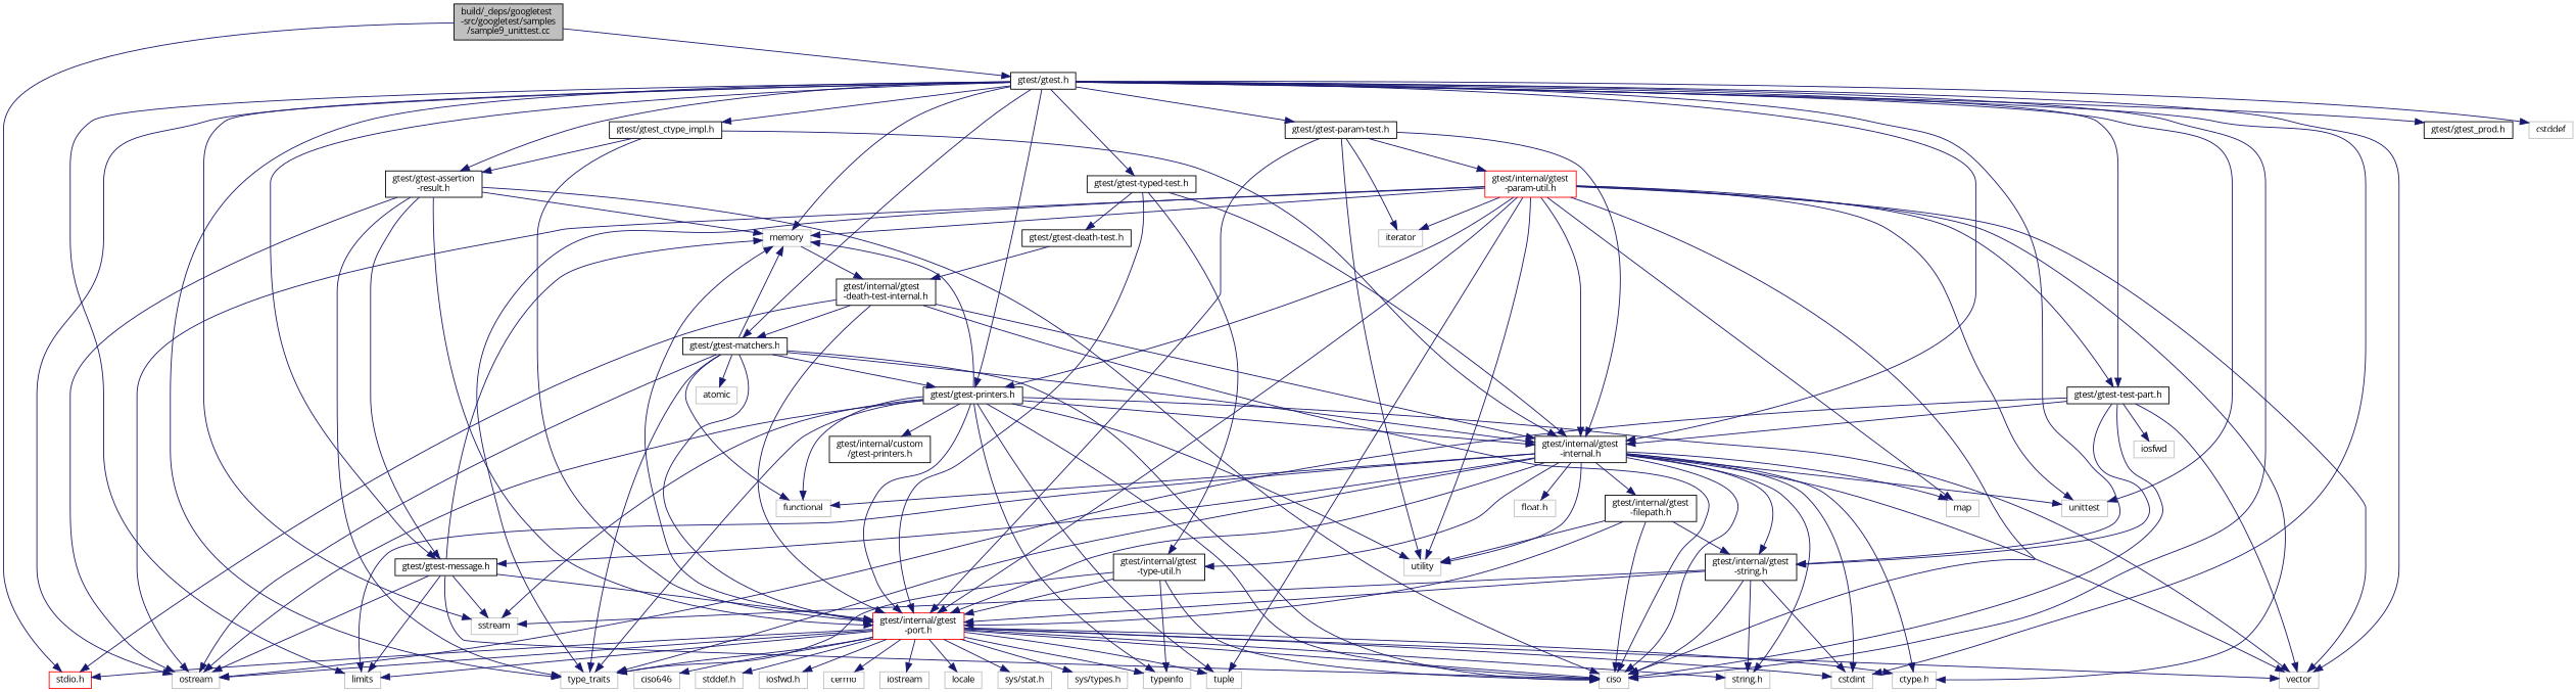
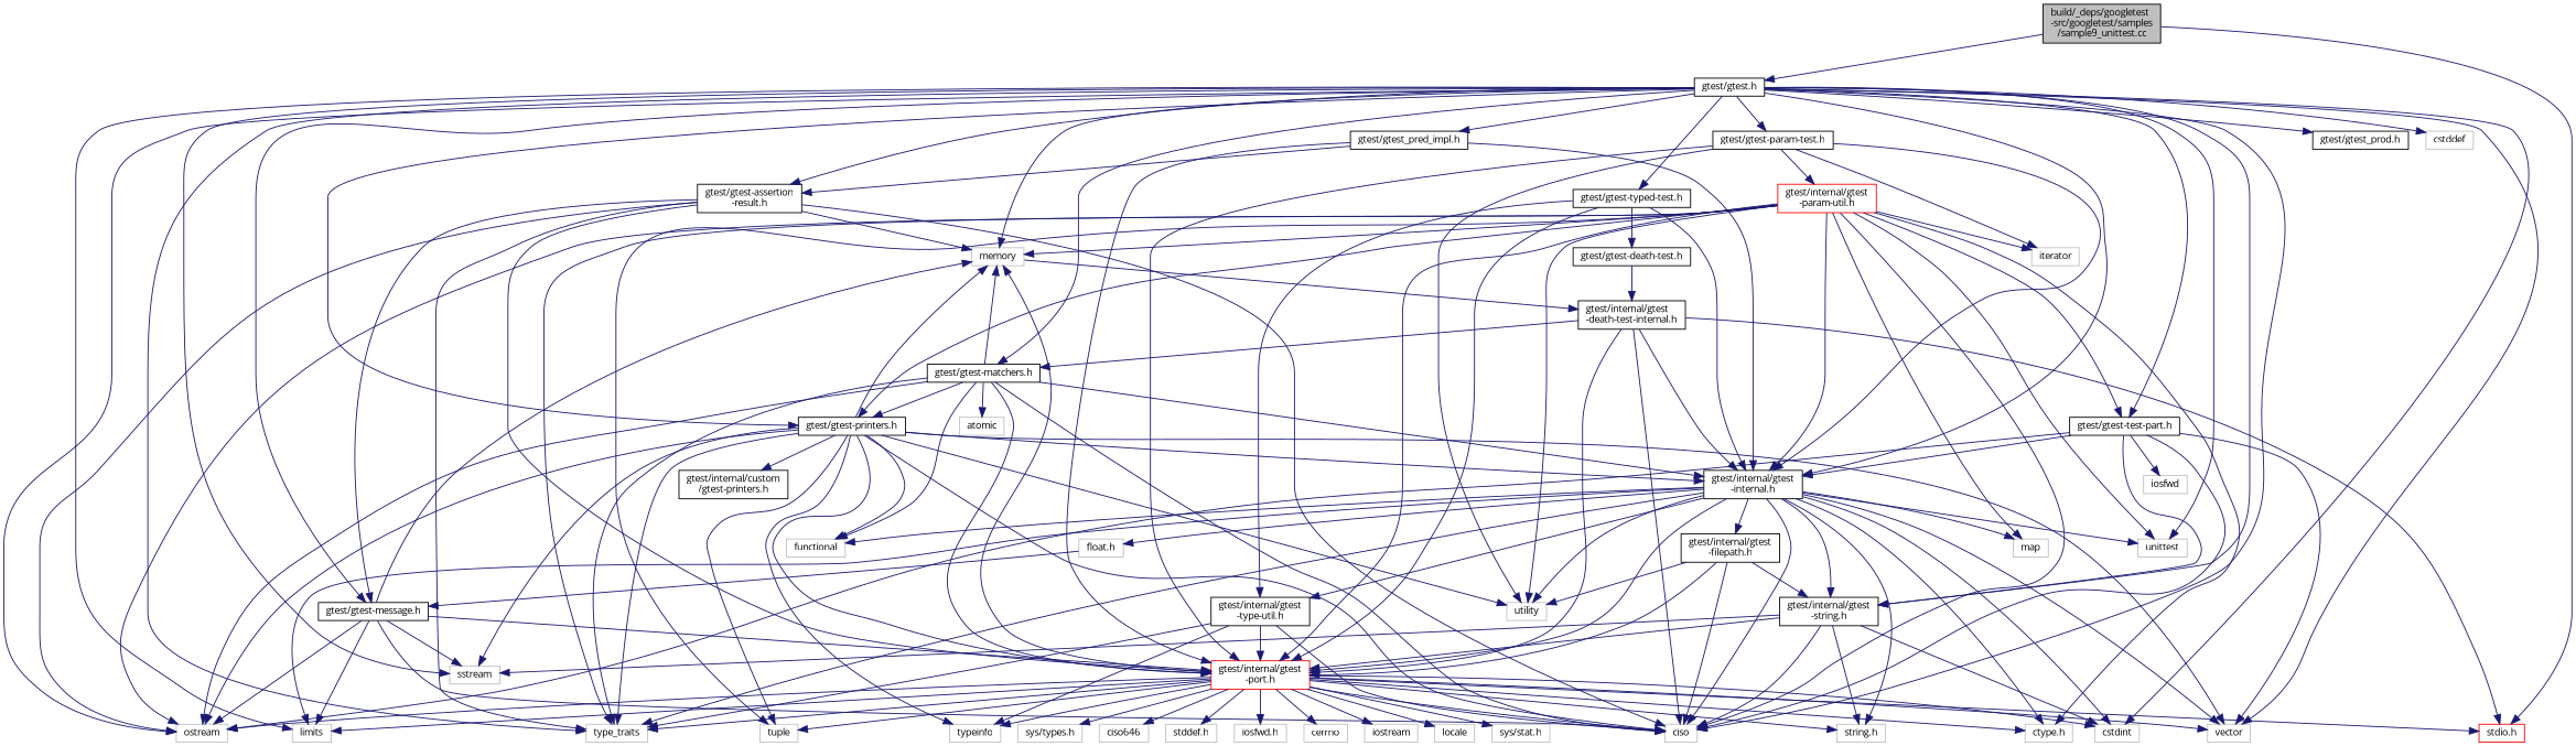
  digraph {
    fontname="Open Sans"
    node [color=grey75 fillcolor=white fontname="Open Sans" fontsize=10 shape=record style=filled]
    edge [color=midnightblue fontname="Open Sans" fontsize=10 labelfontname=Helvetica labelfontsize=10 style=solid]
    n1 [color=black fillcolor=grey75 fontcolor=black height=0.2 label="build/_deps/googletest\l-src/googletest/samples\l/sample9_unittest.cc" width=0.4]
    n2 [color=red height=0.2 label="stdio.h" width=0.4]
    n3 [color=black height=0.2 label="gtest/gtest.h" width=0.4]
    n4 [height=0.2 label=cstddef width=0.4]
    n5 [height=0.2 label=cstdint width=0.4]
    n6 [height=0.2 label=limits width=0.4]
    n7 [height=0.2 label=memory width=0.4]
    n8 [height=0.2 label=ostream width=0.4]
    n9 [height=0.2 label=unittest width=0.4]
    n10 [height=0.2 label=sstream width=0.4]
    n11 [height=0.2 label=ciso width=0.4]
    n12 [height=0.2 label=type_traits width=0.4]
    n13 [height=0.2 label=vector width=0.4]
    n14 [color=black height=0.2 label="gtest/gtest-assertion\l-result.h" width=0.4]
    n15 [color=black height=0.2 label="gtest/gtest-message.h" width=0.4]
    n16 [color=black height=0.2 label="gtest/gtest-matchers.h" width=0.4]
    n17 [color=black height=0.2 label="gtest/gtest-printers.h" width=0.4]
    n18 [color=black height=0.2 label="gtest/internal/gtest\l-internal.h" width=0.4]
    n19 [color=black height=0.2 label="gtest/internal/gtest\l-string.h" width=0.4]
    n20 [color=black height=0.2 label="gtest/gtest-param-test.h" width=0.4]
    n21 [color=black height=0.2 label="gtest/gtest-test-part.h" width=0.4]
    n22 [color=black height=0.2 label="gtest/gtest-typed-test.h" width=0.4]
-   n23 [color=black height=0.2 label="gtest/gtest_ctype_impl.h" width=0.4]
+   n23 [color=black height=0.2 label="gtest/gtest_pred_impl.h" width=0.4]
    n24 [color=black height=0.2 label="gtest/gtest_prod.h" width=0.4]
    n25 [color=black height=0.2 label="gtest/internal/gtest\l-death-test-internal.h" width=0.4]
    n26 [color=red height=0.2 label="gtest/internal/gtest\l-port.h" width=0.4]
    n27 [color=black height=0.2 label="gtest/gtest-death-test.h" width=0.4]
    n28 [height=0.2 label=atomic width=0.4]
    n29 [height=0.2 label=functional width=0.4]
    n30 [height=0.2 label=tuple width=0.4]
    n31 [height=0.2 label=typeinfo width=0.4]
    n32 [height=0.2 label=utility width=0.4]
    n33 [color=black height=0.2 label="gtest/internal/custom\l/gtest-printers.h" width=0.4]
    n34 [height=0.2 label="ctype.h" width=0.4]
    n35 [height=0.2 label="string.h" width=0.4]
    n36 [height=0.2 label="float.h" width=0.4]
    n37 [height=0.2 label=map width=0.4]
    n38 [color=black height=0.2 label="gtest/internal/gtest\l-filepath.h" width=0.4]
    n39 [color=black height=0.2 label="gtest/internal/gtest\l-type-util.h" width=0.4]
    n40 [height=0.2 label=iterator width=0.4]
    n41 [color=red height=0.2 label="gtest/internal/gtest\l-param-util.h" width=0.4]
    n42 [height=0.2 label=iosfwd width=0.4]
    n43 [height=0.2 label=ciso646 width=0.4]
    n44 [height=0.2 label="stddef.h" width=0.4]
    n45 [height=0.2 label="iosfwd.h" width=0.4]
    n46 [height=0.2 label=cerrno width=0.4]
    n47 [height=0.2 label=iostream width=0.4]
    n48 [height=0.2 label=locale width=0.4]
    n49 [height=0.2 label="sys/stat.h" width=0.4]
    n50 [height=0.2 label="sys/types.h" width=0.4]
    n1 -> n2
    n1 -> n3
    n3 -> n4
    n3 -> n5
    n3 -> n6
    n3 -> n7
    n3 -> n8
    n3 -> n9
    n3 -> n10
    n3 -> n11
    n3 -> n12
    n3 -> n13
    n3 -> n14
    n3 -> n15
    n3 -> n16
    n3 -> n17
    n3 -> n18
    n3 -> n19
    n3 -> n20
    n3 -> n21
    n3 -> n22
    n3 -> n23
    n3 -> n24
    n7 -> n25
    n14 -> n7
    n14 -> n8
    n14 -> n11
    n14 -> n12
    n14 -> n15
    n14 -> n26
    n15 -> n6
    n15 -> n7
    n15 -> n8
    n15 -> n10
    n15 -> n11
    n15 -> n26
    n16 -> n7
    n16 -> n8
    n16 -> n11
    n16 -> n12
    n16 -> n17
    n16 -> n18
    n16 -> n26
    n16 -> n28
    n16 -> n29
    n17 -> n7
    n17 -> n8
    n17 -> n10
    n17 -> n11
    n17 -> n12
    n17 -> n13
    n17 -> n18
    n17 -> n26
    n17 -> n29
    n17 -> n30
    n17 -> n31
    n17 -> n32
    n17 -> n33
    n18 -> n5
    n18 -> n6
    n18 -> n9
    n18 -> n11
    n18 -> n12
    n18 -> n13
-   n18 -> n15
+   n36 -> n15
    n18 -> n19
    n18 -> n26
    n18 -> n29
    n18 -> n32
    n18 -> n34
    n18 -> n35
    n18 -> n36
    n18 -> n37
    n18 -> n38
    n18 -> n39
    n19 -> n5
    n19 -> n10
    n19 -> n11
    n19 -> n26
    n19 -> n35
    n20 -> n18
    n20 -> n26
    n20 -> n32
    n20 -> n40
    n20 -> n41
    n21 -> n8
    n21 -> n11
    n21 -> n13
    n21 -> n18
    n21 -> n19
    n21 -> n42
    n22 -> n18
    n22 -> n26
    n22 -> n27
    n22 -> n39
    n23 -> n14
    n23 -> n18
    n23 -> n26
    n25 -> n2
    n25 -> n11
    n25 -> n16
    n25 -> n18
    n25 -> n26
    n26 -> n2
    n26 -> n5
    n26 -> n6
    n26 -> n7
    n26 -> n8
    n26 -> n11
    n26 -> n12
    n26 -> n13
    n26 -> n30
    n26 -> n31
    n26 -> n34
    n26 -> n35
    n26 -> n43
    n26 -> n44
    n26 -> n45
    n26 -> n46
    n26 -> n47
    n26 -> n48
    n26 -> n49
    n26 -> n50
    n27 -> n25
    n38 -> n11
    n38 -> n19
    n38 -> n26
    n38 -> n32
    n39 -> n11
    n39 -> n12
    n39 -> n26
    n39 -> n31
    n41 -> n7
    n41 -> n8
    n41 -> n9
    n41 -> n11
    n41 -> n12
-   n41 -> n13
    n41 -> n17
    n41 -> n18
    n41 -> n21
    n41 -> n26
    n41 -> n30
    n41 -> n32
    n41 -> n34
    n41 -> n37
    n41 -> n40
  }
